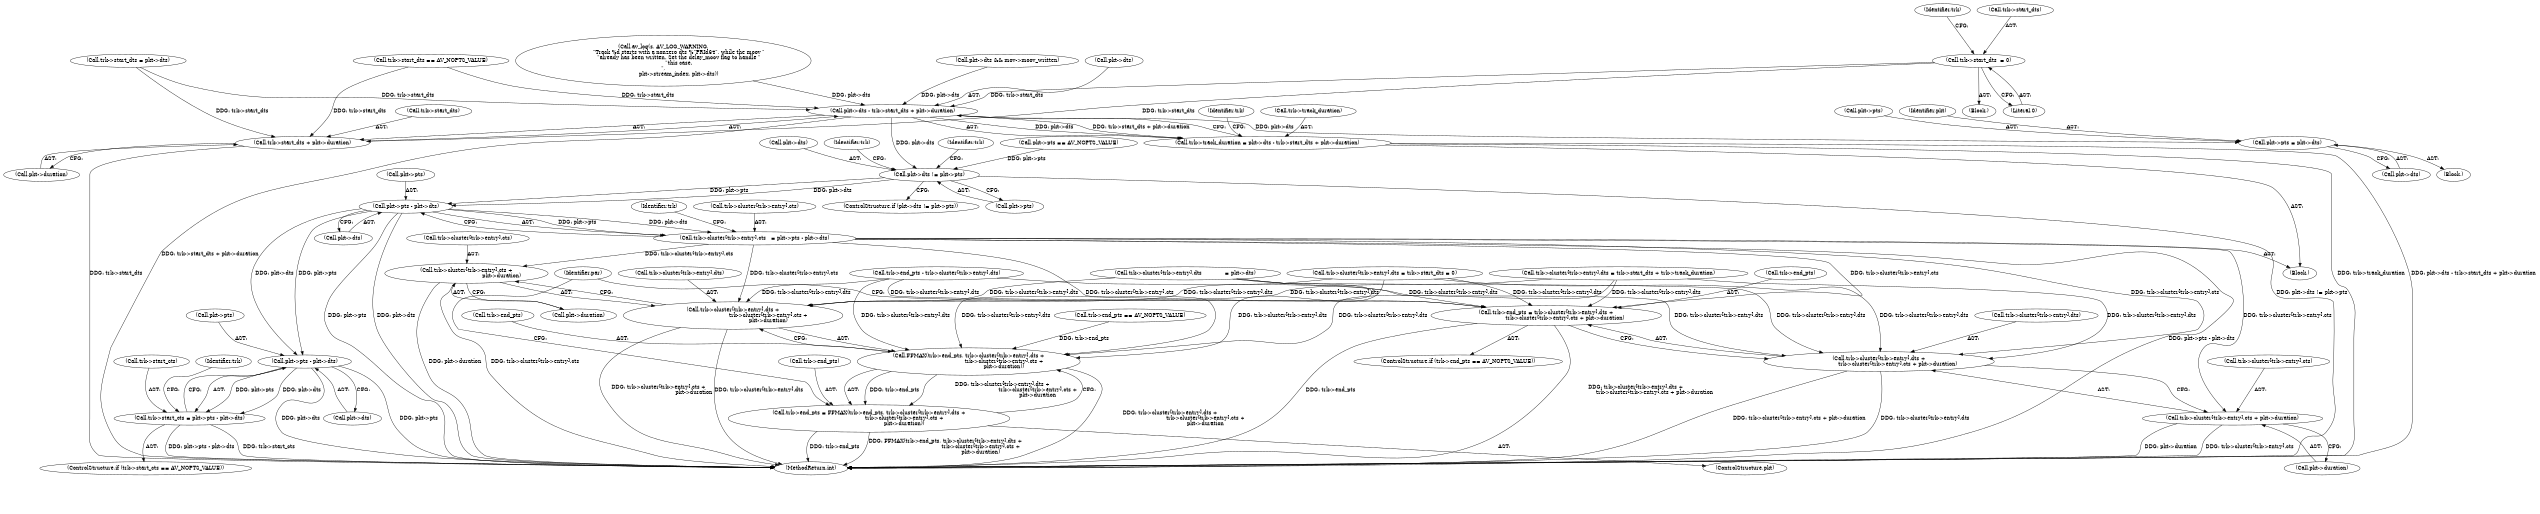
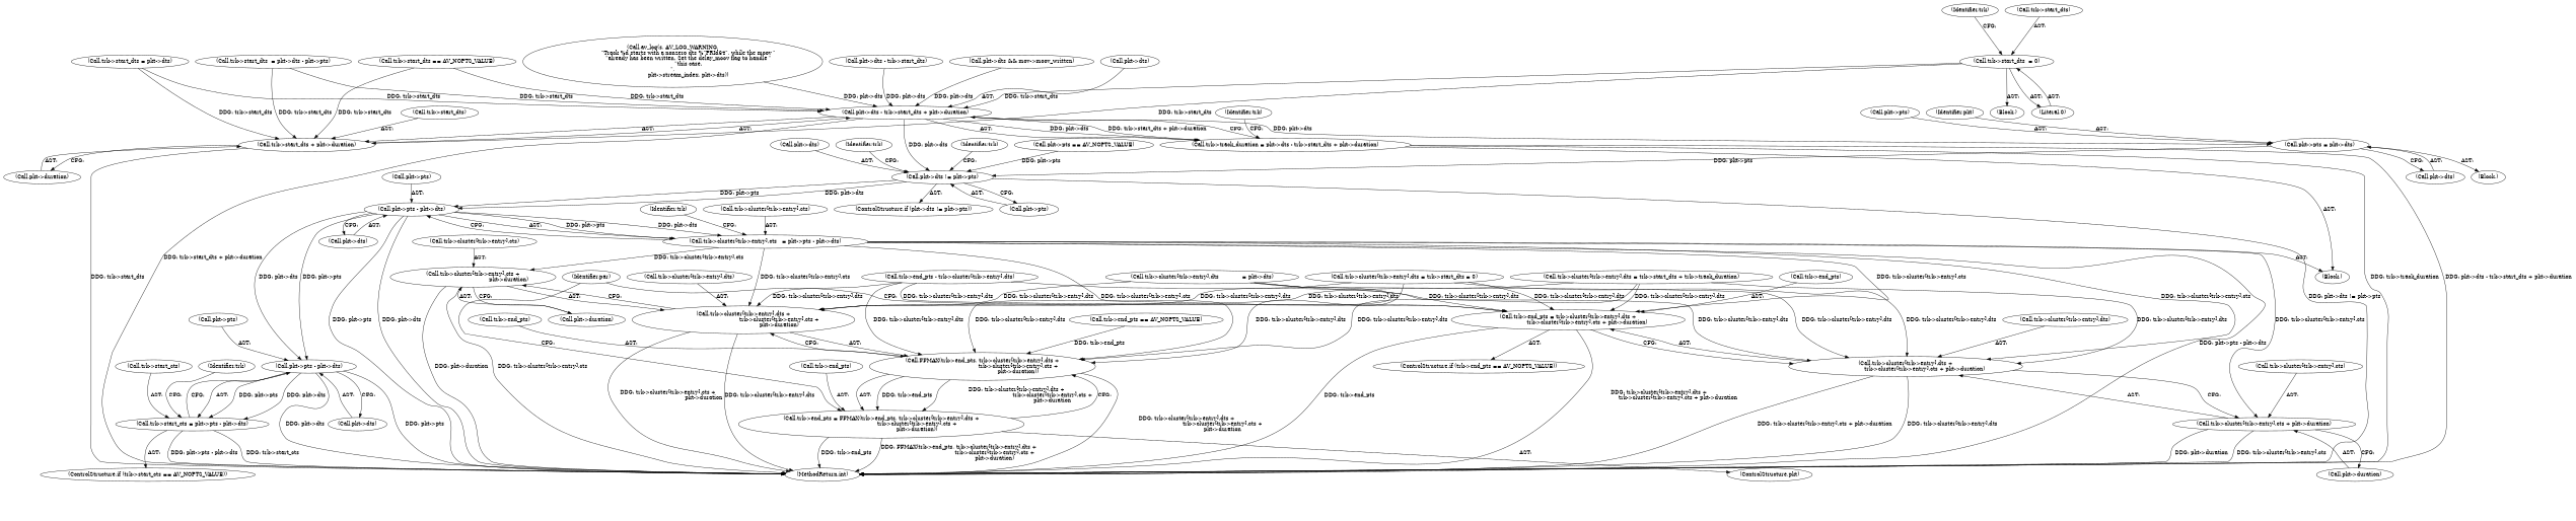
  digraph {
    n1 [label="(Call,trk->start_dts  = 0)"]
    n2 [label="(Call,pkt->dts - trk->start_dts + pkt->duration)"]
    n3 [label="(Call,trk->start_dts + pkt->duration)"]
    n4 [label="(Block,)"]
    n5 [label="(Literal,0)"]
    n6 [label="(Call,trk->track_duration = pkt->dts - trk->start_dts + pkt->duration)"]
    n7 [label="(Call,pkt->pts = pkt->dts)"]
    n8 [label="(Call,pkt->dts != pkt->pts)"]
    n9 [label="(MethodReturn,int)"]
    n10 [label="(Call,pkt->duration)"]
    n11 [label="(Block,)"]
    n12 [label="(Call,pkt->dts)"]
    n13 [label="(Block,)"]
    n14 [label="(Call,pkt->pts - pkt->dts)"]
    n15 [label="(ControlStructure,if (pkt->dts != pkt->pts))"]
    n16 [label="(Call,pkt->pts)"]
    n17 [label="(Call,trk->cluster[trk->entry].cts   = pkt->pts - pkt->dts)"]
    n18 [label="(Call,pkt->pts - pkt->dts)"]
    n19 [label="(Call,pkt->dts)"]
    n20 [label="(Call,trk->end_pts = trk->cluster[trk->entry].dts +\n                       trk->cluster[trk->entry].cts + pkt->duration)"]
    n21 [label="(Call,trk->cluster[trk->entry].dts +\n                       trk->cluster[trk->entry].cts + pkt->duration)"]
    n22 [label="(Call,trk->cluster[trk->entry].cts + pkt->duration)"]
    n23 [label="(Call,FFMAX(trk->end_pts, trk->cluster[trk->entry].dts +\n                                           trk->cluster[trk->entry].cts +\n                                           pkt->duration))"]
    n24 [label="(Call,trk->cluster[trk->entry].dts +\n                                           trk->cluster[trk->entry].cts +\n                                           pkt->duration)"]
    n25 [label="(Call,trk->cluster[trk->entry].cts +\n                                           pkt->duration)"]
    n26 [label="(Call,trk->start_cts = pkt->pts - pkt->dts)"]
    n27 [label="(Call,pkt->dts)"]
    n28 [label="(ControlStructure,if (trk->end_pts == AV_NOPTS_VALUE))"]
    n29 [label="(Call,pkt->duration)"]
    n30 [label="(Call,trk->end_pts = FFMAX(trk->end_pts, trk->cluster[trk->entry].dts +\n                                           trk->cluster[trk->entry].cts +\n                                           pkt->duration))"]
    n31 [label="(Call,pkt->duration)"]
    n32 [label="(ControlStructure,pkt)"]
    n33 [label="(ControlStructure,if (trk->start_cts == AV_NOPTS_VALUE))"]
    n34 [label="(Call,trk->start_dts)"]
    n35 [label="(Call,trk->cluster[trk->entry].cts)"]
    n36 [label="(Identifier,trk)"]
    n37 [label="(Call,pkt->pts)"]
    n38 [label="(Call,pkt->pts == AV_NOPTS_VALUE)"]
    n39 [label="(Call,pkt->pts)"]
    n40 [label="(Call,trk->end_pts)"]
    n41 [label="(Identifier,trk)"]
    n42 [label="(Call,av_log(s, AV_LOG_WARNING,\n                   \"Track %d starts with a nonzero dts %\"PRId64\", while the moov \"\n                   \"already has been written. Set the delay_moov flag to handle \"\n                   \"this case.\n\",\n                   pkt->stream_index, pkt->dts))"]
    n43 [label="(Call,trk->cluster[trk->entry].dts = trk->start_dts = 0)"]
    n44 [label="(Call,trk->start_dts = pkt->dts)"]
    n45 [label="(Call,trk->cluster[trk->entry].dts)"]
+   n46 [label="(Call,trk->start_dts  = pkt->dts - pkt->pts)"]
    n47 [label="(Call,trk->cluster[trk->entry].dts = trk->start_dts + trk->track_duration)"]
    n48 [label="(Call,trk->start_dts == AV_NOPTS_VALUE)"]
    n49 [label="(Call,pkt->pts)"]
    n50 [label="(Identifier,trk)"]
    n51 [label="(Call,pkt->dts)"]
    n52 [label="(Identifier,trk)"]
    n53 [label="(Identifier,trk)"]
    n54 [label="(Call,trk->end_pts - trk->cluster[trk->entry].dts)"]
    n55 [label="(Call,trk->cluster[trk->entry].dts              = pkt->dts)"]
    n56 [label="(Call,trk->end_pts)"]
    n57 [label="(Call,trk->start_cts)"]
+   n58 [label="(Call,pkt->dts - trk->start_dts)"]
    n59 [label="(Call,trk->start_dts)"]
    n60 [label="(Call,trk->end_pts == AV_NOPTS_VALUE)"]
-   n61 [label="(Call,trk->track_duration)"]
    n62 [label="(Identifier,pkt)"]
    n63 [label="(Call,trk->cluster[trk->entry].dts)"]
    n64 [label="(Identifier,trk)"]
    n65 [label="(Call,trk->cluster[trk->entry].cts)"]
    n66 [label="(Call,trk->cluster[trk->entry].cts)"]
    n67 [label="(Identifier,par)"]
    n68 [label="(Call,trk->end_pts)"]
    n69 [label="(Call,pkt->dts && mov->moov_written)"]
    n70 [label="(Call,pkt->dts)"]
    n1 -> n2 [label="DDG: trk->start_dts"]
    n1 -> n3 [label="DDG: trk->start_dts"]
    n1 -> n4 [label="AST: "]
-   n1 -> n5 [label="CFG: "]
+   n1 -> n5 [label="AST: "]
    n2 -> n3 [label="AST: "]
    n2 -> n6 [label="AST: "]
    n2 -> n6 [label="DDG: pkt->dts"]
    n2 -> n6 [label="DDG: trk->start_dts + pkt->duration"]
    n2 -> n7 [label="DDG: pkt->dts"]
    n2 -> n8 [label="DDG: pkt->dts"]
    n2 -> n9 [label="DDG: trk->start_dts + pkt->duration"]
    n3 -> n2 [label="AST: "]
    n3 -> n9 [label="DDG: trk->start_dts"]
    n3 -> n10 [label="CFG: "]
    n5 -> n1 [label="AST: "]
    n6 -> n2 [label="CFG: "]
    n6 -> n9 [label="DDG: pkt->dts - trk->start_dts + pkt->duration"]
    n6 -> n9 [label="DDG: trk->track_duration"]
    n6 -> n11 [label="AST: "]
+   n7 -> n8 [label="DDG: pkt->pts"]
    n7 -> n12 [label="CFG: "]
    n7 -> n13 [label="AST: "]
    n8 -> n9 [label="DDG: pkt->dts != pkt->pts"]
    n8 -> n14 [label="DDG: pkt->pts"]
    n8 -> n14 [label="DDG: pkt->dts"]
-   n8 -> n15 [label="CFG: "]
+   n8 -> n15 [label="AST: "]
    n8 -> n16 [label="CFG: "]
    n10 -> n3 [label="AST: "]
    n12 -> n7 [label="AST: "]
    n14 -> n9 [label="DDG: pkt->pts"]
    n14 -> n9 [label="DDG: pkt->dts"]
    n14 -> n17 [label="AST: "]
    n14 -> n17 [label="DDG: pkt->pts"]
    n14 -> n17 [label="DDG: pkt->dts"]
    n14 -> n18 [label="DDG: pkt->pts"]
    n14 -> n18 [label="DDG: pkt->dts"]
    n14 -> n19 [label="CFG: "]
    n16 -> n8 [label="AST: "]
    n17 -> n9 [label="DDG: pkt->pts - pkt->dts"]
    n17 -> n11 [label="AST: "]
    n17 -> n14 [label="CFG: "]
    n17 -> n20 [label="DDG: trk->cluster[trk->entry].cts"]
    n17 -> n21 [label="DDG: trk->cluster[trk->entry].cts"]
    n17 -> n22 [label="DDG: trk->cluster[trk->entry].cts"]
    n17 -> n23 [label="DDG: trk->cluster[trk->entry].cts"]
    n17 -> n24 [label="DDG: trk->cluster[trk->entry].cts"]
    n17 -> n25 [label="DDG: trk->cluster[trk->entry].cts"]
    n18 -> n9 [label="DDG: pkt->pts"]
    n18 -> n9 [label="DDG: pkt->dts"]
    n18 -> n26 [label="AST: "]
    n18 -> n26 [label="DDG: pkt->pts"]
    n18 -> n26 [label="DDG: pkt->dts"]
    n18 -> n27 [label="CFG: "]
    n19 -> n14 [label="AST: "]
    n20 -> n9 [label="DDG: trk->end_pts"]
    n20 -> n9 [label="DDG: trk->cluster[trk->entry].dts +\n                       trk->cluster[trk->entry].cts + pkt->duration"]
    n20 -> n21 [label="CFG: "]
    n20 -> n28 [label="AST: "]
    n21 -> n9 [label="DDG: trk->cluster[trk->entry].dts"]
    n21 -> n9 [label="DDG: trk->cluster[trk->entry].cts + pkt->duration"]
    n21 -> n20 [label="AST: "]
    n21 -> n22 [label="CFG: "]
    n22 -> n9 [label="DDG: pkt->duration"]
    n22 -> n9 [label="DDG: trk->cluster[trk->entry].cts"]
    n22 -> n21 [label="AST: "]
    n22 -> n29 [label="CFG: "]
    n23 -> n9 [label="DDG: trk->cluster[trk->entry].dts +\n                                           trk->cluster[trk->entry].cts +\n                                           pkt->duration"]
    n23 -> n24 [label="CFG: "]
    n23 -> n30 [label="AST: "]
    n23 -> n30 [label="DDG: trk->end_pts"]
    n23 -> n30 [label="DDG: trk->cluster[trk->entry].dts +\n                                           trk->cluster[trk->entry].cts +\n                                           pkt->duration"]
    n24 -> n9 [label="DDG: trk->cluster[trk->entry].dts"]
    n24 -> n9 [label="DDG: trk->cluster[trk->entry].cts +\n                                           pkt->duration"]
    n24 -> n23 [label="AST: "]
    n24 -> n25 [label="CFG: "]
    n25 -> n9 [label="DDG: pkt->duration"]
    n25 -> n9 [label="DDG: trk->cluster[trk->entry].cts"]
    n25 -> n24 [label="AST: "]
    n25 -> n31 [label="CFG: "]
    n26 -> n9 [label="DDG: pkt->pts - pkt->dts"]
    n26 -> n9 [label="DDG: trk->start_cts"]
    n26 -> n18 [label="CFG: "]
    n26 -> n33 [label="AST: "]
    n27 -> n18 [label="AST: "]
    n29 -> n22 [label="AST: "]
    n30 -> n9 [label="DDG: FFMAX(trk->end_pts, trk->cluster[trk->entry].dts +\n                                           trk->cluster[trk->entry].cts +\n                                           pkt->duration)"]
    n30 -> n9 [label="DDG: trk->end_pts"]
    n30 -> n23 [label="CFG: "]
    n30 -> n32 [label="AST: "]
    n31 -> n25 [label="AST: "]
    n34 -> n3 [label="AST: "]
    n35 -> n17 [label="AST: "]
    n36 -> n8 [label="CFG: "]
    n37 -> n18 [label="AST: "]
    n38 -> n8 [label="DDG: pkt->pts"]
    n39 -> n14 [label="AST: "]
    n40 -> n20 [label="AST: "]
    n41 -> n26 [label="CFG: "]
    n42 -> n2 [label="DDG: pkt->dts"]
    n43 -> n20 [label="DDG: trk->cluster[trk->entry].dts"]
    n43 -> n21 [label="DDG: trk->cluster[trk->entry].dts"]
    n43 -> n23 [label="DDG: trk->cluster[trk->entry].dts"]
    n43 -> n24 [label="DDG: trk->cluster[trk->entry].dts"]
    n44 -> n2 [label="DDG: trk->start_dts"]
    n44 -> n3 [label="DDG: trk->start_dts"]
    n45 -> n24 [label="AST: "]
+   n46 -> n2 [label="DDG: trk->start_dts"]
+   n46 -> n3 [label="DDG: trk->start_dts"]
    n47 -> n20 [label="DDG: trk->cluster[trk->entry].dts"]
    n47 -> n21 [label="DDG: trk->cluster[trk->entry].dts"]
    n47 -> n23 [label="DDG: trk->cluster[trk->entry].dts"]
    n47 -> n24 [label="DDG: trk->cluster[trk->entry].dts"]
    n48 -> n2 [label="DDG: trk->start_dts"]
    n48 -> n3 [label="DDG: trk->start_dts"]
    n49 -> n7 [label="AST: "]
    n50 -> n1 [label="CFG: "]
    n51 -> n8 [label="AST: "]
    n52 -> n8 [label="CFG: "]
    n53 -> n6 [label="CFG: "]
    n54 -> n20 [label="DDG: trk->cluster[trk->entry].dts"]
    n54 -> n21 [label="DDG: trk->cluster[trk->entry].dts"]
    n54 -> n23 [label="DDG: trk->cluster[trk->entry].dts"]
    n54 -> n24 [label="DDG: trk->cluster[trk->entry].dts"]
    n55 -> n20 [label="DDG: trk->cluster[trk->entry].dts"]
    n55 -> n21 [label="DDG: trk->cluster[trk->entry].dts"]
    n55 -> n23 [label="DDG: trk->cluster[trk->entry].dts"]
    n55 -> n24 [label="DDG: trk->cluster[trk->entry].dts"]
    n56 -> n30 [label="AST: "]
    n57 -> n26 [label="AST: "]
+   n58 -> n2 [label="DDG: pkt->dts"]
    n59 -> n1 [label="AST: "]
    n60 -> n23 [label="DDG: trk->end_pts"]
-   n61 -> n6 [label="AST: "]
    n62 -> n7 [label="AST: "]
    n63 -> n21 [label="AST: "]
    n64 -> n17 [label="CFG: "]
    n65 -> n22 [label="AST: "]
    n66 -> n25 [label="AST: "]
    n67 -> n20 [label="CFG: "]
    n67 -> n30 [label="CFG: "]
    n68 -> n23 [label="AST: "]
    n69 -> n2 [label="DDG: pkt->dts"]
    n70 -> n2 [label="AST: "]
  }
